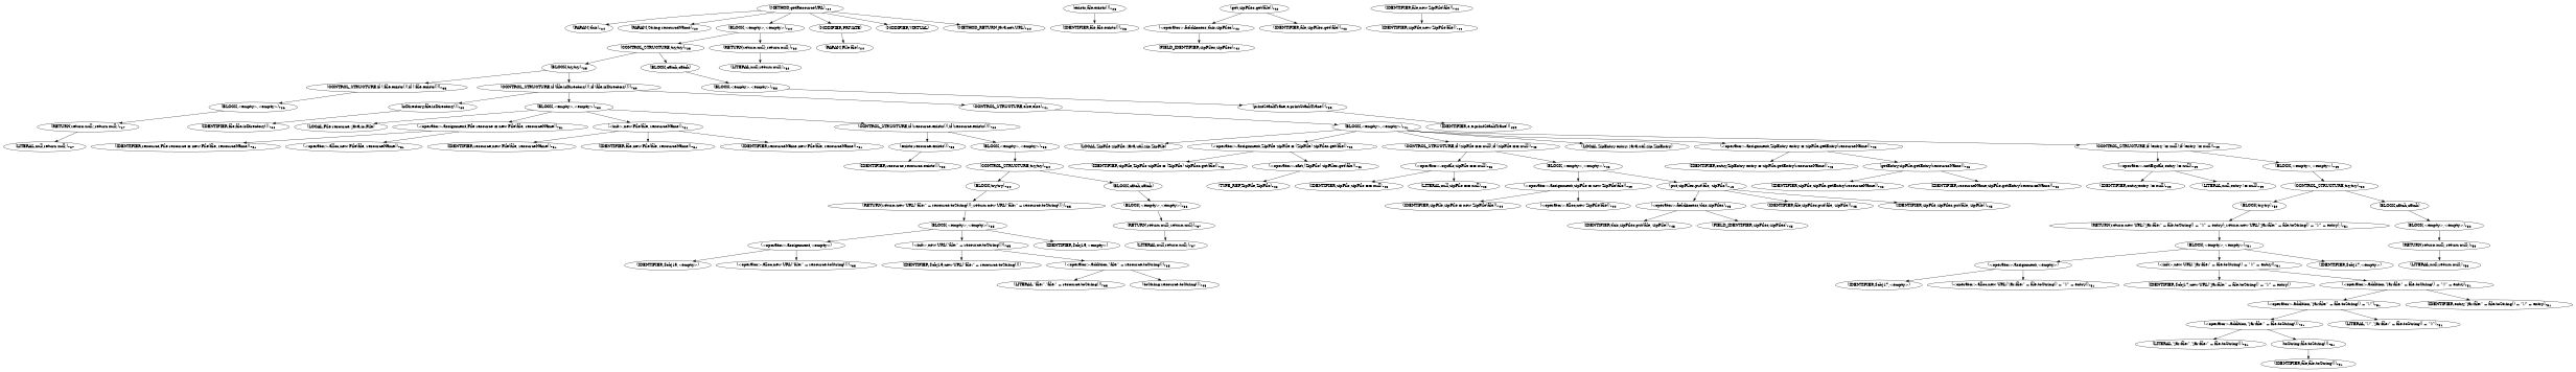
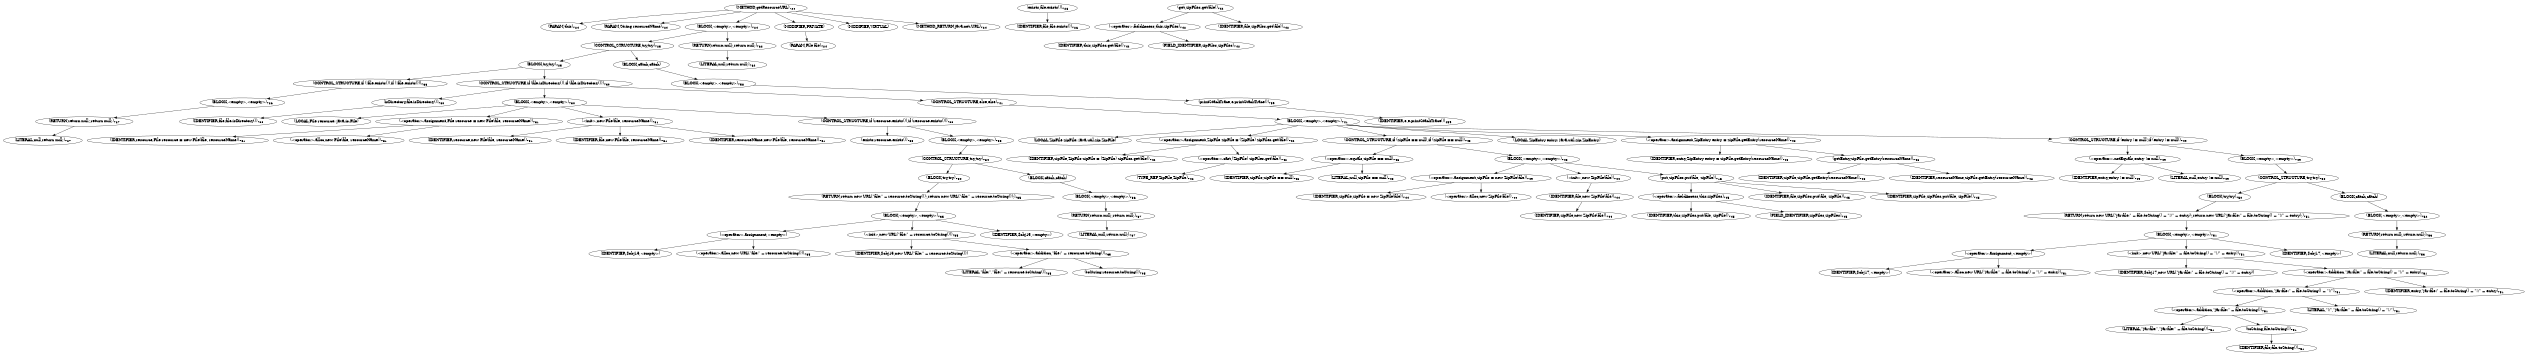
  digraph {
    n1 [label=<(METHOD,getResourceURL)<SUB>724</SUB>>]
    n2 [label=<(PARAM,this)<SUB>724</SUB>>]
    n3 [label=<(PARAM,String resourceName)<SUB>724</SUB>>]
    n4 [label=<(BLOCK,&lt;empty&gt;,&lt;empty&gt;)<SUB>724</SUB>>]
    n5 [label=<(MODIFIER,PRIVATE)>]
    n6 [label=<(MODIFIER,VIRTUAL)>]
    n7 [label=<(METHOD_RETURN,java.net.URL)<SUB>724</SUB>>]
    n8 [label=<(PARAM,File file)<SUB>724</SUB>>]
    n9 [label=<(CONTROL_STRUCTURE,try,try)<SUB>725</SUB>>]
    n10 [label=<(RETURN,return null;,return null;)<SUB>762</SUB>>]
    n11 [label=<(BLOCK,try,try)<SUB>725</SUB>>]
    n12 [label=<(BLOCK,catch,catch)>]
    n13 [label=<(LITERAL,null,return null;)<SUB>762</SUB>>]
    n14 [label=<(CONTROL_STRUCTURE,if (!file.exists()),if (!file.exists()))<SUB>766</SUB>>]
    n15 [label=<(CONTROL_STRUCTURE,if (file.isDirectory()),if (file.isDirectory()))<SUB>730</SUB>>]
    n16 [label=<(BLOCK,&lt;empty&gt;,&lt;empty&gt;)<SUB>758</SUB>>]
    n17 [label=<(BLOCK,&lt;empty&gt;,&lt;empty&gt;)<SUB>726</SUB>>]
    n18 [label=<(isDirectory,file.isDirectory())<SUB>730</SUB>>]
    n19 [label=<(BLOCK,&lt;empty&gt;,&lt;empty&gt;)<SUB>730</SUB>>]
    n20 [label=<(CONTROL_STRUCTURE,else,else)<SUB>741</SUB>>]
    n21 [label=<(RETURN,return null;,return null;)<SUB>727</SUB>>]
    n22 [label=<(exists,file.exists())<SUB>726</SUB>>]
    n23 [label=<(IDENTIFIER,file,file.exists())<SUB>726</SUB>>]
    n24 [label=<(LITERAL,null,return null;)<SUB>727</SUB>>]
    n25 [label=<(IDENTIFIER,file,file.isDirectory())<SUB>730</SUB>>]
    n26 [label=<(LOCAL,File resource: java.io.File)>]
    n27 [label=<(&lt;operator&gt;.assignment,File resource = new File(file, resourceName))<SUB>731</SUB>>]
    n28 [label=<(&lt;init&gt;,new File(file, resourceName))<SUB>731</SUB>>]
    n29 [label=<(CONTROL_STRUCTURE,if (resource.exists()),if (resource.exists()))<SUB>733</SUB>>]
    n30 [label=<(BLOCK,&lt;empty&gt;,&lt;empty&gt;)<SUB>741</SUB>>]
    n31 [label=<(IDENTIFIER,resource,File resource = new File(file, resourceName))<SUB>731</SUB>>]
    n32 [label=<(&lt;operator&gt;.alloc,new File(file, resourceName))<SUB>731</SUB>>]
    n33 [label=<(IDENTIFIER,resource,new File(file, resourceName))<SUB>731</SUB>>]
    n34 [label=<(IDENTIFIER,file,new File(file, resourceName))<SUB>731</SUB>>]
    n35 [label=<(IDENTIFIER,resourceName,new File(file, resourceName))<SUB>731</SUB>>]
    n36 [label=<(exists,resource.exists())<SUB>733</SUB>>]
    n37 [label=<(BLOCK,&lt;empty&gt;,&lt;empty&gt;)<SUB>733</SUB>>]
-   n38 [label=<(IDENTIFIER,resource,resource.exists())<SUB>733</SUB>>]
    n39 [label=<(CONTROL_STRUCTURE,try,try)<SUB>734</SUB>>]
    n40 [label=<(BLOCK,try,try)<SUB>734</SUB>>]
    n41 [label=<(BLOCK,catch,catch)>]
    n42 [label=<(RETURN,return new URL(&quot;file:&quot; + resource.toString());,return new URL(&quot;file:&quot; + resource.toString());)<SUB>735</SUB>>]
    n43 [label=<(BLOCK,&lt;empty&gt;,&lt;empty&gt;)<SUB>736</SUB>>]
    n44 [label=<(BLOCK,&lt;empty&gt;,&lt;empty&gt;)<SUB>735</SUB>>]
    n45 [label=<(&lt;operator&gt;.assignment,&lt;empty&gt;)>]
    n46 [label=<(&lt;init&gt;,new URL(&quot;file:&quot; + resource.toString()))<SUB>735</SUB>>]
    n47 [label=<(IDENTIFIER,$obj15,&lt;empty&gt;)>]
    n48 [label=<(IDENTIFIER,$obj15,&lt;empty&gt;)>]
    n49 [label=<(&lt;operator&gt;.alloc,new URL(&quot;file:&quot; + resource.toString()))<SUB>735</SUB>>]
    n50 [label=<(IDENTIFIER,$obj15,new URL(&quot;file:&quot; + resource.toString()))>]
    n51 [label=<(&lt;operator&gt;.addition,&quot;file:&quot; + resource.toString())<SUB>735</SUB>>]
    n52 [label=<(LITERAL,&quot;file:&quot;,&quot;file:&quot; + resource.toString())<SUB>735</SUB>>]
    n53 [label=<(toString,resource.toString())<SUB>705</SUB>>]
    n54 [label=<(RETURN,return null;,return null;)<SUB>737</SUB>>]
    n55 [label=<(LITERAL,null,return null;)<SUB>737</SUB>>]
    n56 [label=<(LOCAL,ZipFile zipFile: java.util.zip.ZipFile)>]
    n57 [label=<(&lt;operator&gt;.assignment,ZipFile zipFile = (ZipFile) zipFiles.get(file))<SUB>742</SUB>>]
    n58 [label=<(CONTROL_STRUCTURE,if (zipFile == null),if (zipFile == null))<SUB>743</SUB>>]
    n59 [label=<(LOCAL,ZipEntry entry: java.util.zip.ZipEntry)>]
    n60 [label=<(&lt;operator&gt;.assignment,ZipEntry entry = zipFile.getEntry(resourceName))<SUB>748</SUB>>]
    n61 [label=<(CONTROL_STRUCTURE,if (entry != null),if (entry != null))<SUB>749</SUB>>]
    n62 [label=<(IDENTIFIER,zipFile,ZipFile zipFile = (ZipFile) zipFiles.get(file))<SUB>742</SUB>>]
    n63 [label=<(&lt;operator&gt;.cast,(ZipFile) zipFiles.get(file))<SUB>742</SUB>>]
    n64 [label=<(&lt;operator&gt;.equals,zipFile == null)<SUB>743</SUB>>]
    n65 [label=<(BLOCK,&lt;empty&gt;,&lt;empty&gt;)<SUB>743</SUB>>]
    n66 [label=<(IDENTIFIER,entry,ZipEntry entry = zipFile.getEntry(resourceName))<SUB>748</SUB>>]
    n67 [label=<(getEntry,zipFile.getEntry(resourceName))<SUB>748</SUB>>]
    n68 [label=<(&lt;operator&gt;.notEquals,entry != null)<SUB>749</SUB>>]
    n69 [label=<(BLOCK,&lt;empty&gt;,&lt;empty&gt;)<SUB>749</SUB>>]
    n70 [label=<(TYPE_REF,ZipFile,ZipFile)<SUB>742</SUB>>]
    n71 [label=<(get,zipFiles.get(file))<SUB>742</SUB>>]
    n72 [label=<(&lt;operator&gt;.fieldAccess,this.zipFiles)<SUB>742</SUB>>]
    n73 [label=<(IDENTIFIER,file,zipFiles.get(file))<SUB>742</SUB>>]
+   n74 [label=<(IDENTIFIER,this,zipFiles.get(file))<SUB>742</SUB>>]
    n75 [label=<(FIELD_IDENTIFIER,zipFiles,zipFiles)<SUB>742</SUB>>]
    n76 [label=<(IDENTIFIER,zipFile,zipFile == null)<SUB>743</SUB>>]
    n77 [label=<(LITERAL,null,zipFile == null)<SUB>743</SUB>>]
    n78 [label=<(&lt;operator&gt;.assignment,zipFile = new ZipFile(file))<SUB>749</SUB>>]
+   n79 [label=<(&lt;init&gt;,new ZipFile(file))<SUB>744</SUB>>]
    n80 [label=<(put,zipFiles.put(file, zipFile))<SUB>715</SUB>>]
    n81 [label=<(IDENTIFIER,zipFile,zipFile = new ZipFile(file))<SUB>744</SUB>>]
    n82 [label=<(&lt;operator&gt;.alloc,new ZipFile(file))<SUB>744</SUB>>]
    n83 [label=<(IDENTIFIER,file,new ZipFile(file))<SUB>744</SUB>>]
    n84 [label=<(&lt;operator&gt;.fieldAccess,this.zipFiles)<SUB>745</SUB>>]
    n85 [label=<(IDENTIFIER,file,zipFiles.put(file, zipFile))<SUB>745</SUB>>]
    n86 [label=<(IDENTIFIER,zipFile,zipFiles.put(file, zipFile))<SUB>745</SUB>>]
    n87 [label=<(IDENTIFIER,zipFile,new ZipFile(file))<SUB>744</SUB>>]
    n88 [label=<(IDENTIFIER,this,zipFiles.put(file, zipFile))<SUB>745</SUB>>]
    n89 [label=<(FIELD_IDENTIFIER,zipFiles,zipFiles)<SUB>745</SUB>>]
    n90 [label=<(IDENTIFIER,zipFile,zipFile.getEntry(resourceName))<SUB>748</SUB>>]
    n91 [label=<(IDENTIFIER,resourceName,zipFile.getEntry(resourceName))<SUB>748</SUB>>]
    n92 [label=<(IDENTIFIER,entry,entry != null)<SUB>749</SUB>>]
    n93 [label=<(LITERAL,null,entry != null)<SUB>749</SUB>>]
    n94 [label=<(CONTROL_STRUCTURE,try,try)<SUB>750</SUB>>]
    n95 [label=<(BLOCK,try,try)<SUB>750</SUB>>]
    n96 [label=<(BLOCK,catch,catch)>]
    n97 [label=<(RETURN,return new URL(&quot;jar:file:&quot; + file.toString() + &quot;!/&quot; + entry);,return new URL(&quot;jar:file:&quot; + file.toString() + &quot;!/&quot; + entry);)<SUB>751</SUB>>]
    n98 [label=<(BLOCK,&lt;empty&gt;,&lt;empty&gt;)<SUB>752</SUB>>]
    n99 [label=<(BLOCK,&lt;empty&gt;,&lt;empty&gt;)<SUB>751</SUB>>]
    n100 [label=<(&lt;operator&gt;.assignment,&lt;empty&gt;)>]
    n101 [label=<(&lt;init&gt;,new URL(&quot;jar:file:&quot; + file.toString() + &quot;!/&quot; + entry))<SUB>751</SUB>>]
    n102 [label=<(IDENTIFIER,$obj17,&lt;empty&gt;)>]
    n103 [label=<(IDENTIFIER,$obj17,&lt;empty&gt;)>]
    n104 [label=<(&lt;operator&gt;.alloc,new URL(&quot;jar:file:&quot; + file.toString() + &quot;!/&quot; + entry))<SUB>751</SUB>>]
    n105 [label=<(IDENTIFIER,$obj17,new URL(&quot;jar:file:&quot; + file.toString() + &quot;!/&quot; + entry))>]
    n106 [label=<(&lt;operator&gt;.addition,&quot;jar:file:&quot; + file.toString() + &quot;!/&quot; + entry)<SUB>751</SUB>>]
    n107 [label=<(&lt;operator&gt;.addition,&quot;jar:file:&quot; + file.toString() + &quot;!/&quot;)<SUB>751</SUB>>]
    n108 [label=<(IDENTIFIER,entry,&quot;jar:file:&quot; + file.toString() + &quot;!/&quot; + entry)<SUB>751</SUB>>]
    n109 [label=<(&lt;operator&gt;.addition,&quot;jar:file:&quot; + file.toString())<SUB>751</SUB>>]
    n110 [label=<(LITERAL,&quot;!/&quot;,&quot;jar:file:&quot; + file.toString() + &quot;!/&quot;)<SUB>751</SUB>>]
    n111 [label=<(LITERAL,&quot;jar:file:&quot;,&quot;jar:file:&quot; + file.toString())<SUB>751</SUB>>]
    n112 [label=<(toString,file.toString())<SUB>751</SUB>>]
    n113 [label=<(IDENTIFIER,file,file.toString())<SUB>751</SUB>>]
    n114 [label=<(RETURN,return null;,return null;)<SUB>753</SUB>>]
    n115 [label=<(LITERAL,null,return null;)<SUB>753</SUB>>]
    n116 [label=<(printStackTrace,e.printStackTrace())<SUB>759</SUB>>]
    n117 [label=<(IDENTIFIER,e,e.printStackTrace())<SUB>459</SUB>>]
    n1 -> n2
    n1 -> n3
    n1 -> n4
    n1 -> n5
    n1 -> n6
    n1 -> n7
    n4 -> n9
    n4 -> n10
    n5 -> n8
    n9 -> n11
    n9 -> n12
    n10 -> n13
    n11 -> n14
    n11 -> n15
    n12 -> n16
    n14 -> n17
    n15 -> n18
    n15 -> n19
    n15 -> n20
    n16 -> n116
    n17 -> n21
    n18 -> n25
    n19 -> n26
    n19 -> n27
    n19 -> n28
    n19 -> n29
    n20 -> n30
    n21 -> n24
    n22 -> n23
    n27 -> n31
    n27 -> n32
    n28 -> n33
    n28 -> n34
    n28 -> n35
    n29 -> n36
    n29 -> n37
    n30 -> n56
    n30 -> n57
    n30 -> n58
    n30 -> n59
    n30 -> n60
    n30 -> n61
-   n36 -> n38
    n37 -> n39
    n39 -> n40
    n39 -> n41
    n40 -> n42
    n41 -> n43
    n42 -> n44
    n43 -> n54
    n44 -> n45
    n44 -> n46
    n44 -> n47
    n45 -> n48
    n45 -> n49
    n46 -> n50
    n46 -> n51
    n51 -> n52
    n51 -> n53
    n54 -> n55
    n57 -> n62
    n57 -> n63
    n58 -> n64
    n58 -> n65
    n60 -> n66
    n60 -> n67
    n61 -> n68
    n61 -> n69
    n63 -> n70
    n64 -> n76
    n64 -> n77
    n65 -> n78
+   n65 -> n79
    n65 -> n80
    n67 -> n90
    n67 -> n91
    n68 -> n92
    n68 -> n93
    n69 -> n94
    n71 -> n72
    n71 -> n73
+   n72 -> n74
    n72 -> n75
    n78 -> n81
    n78 -> n82
+   n79 -> n83
    n80 -> n84
    n80 -> n85
    n80 -> n86
    n83 -> n87
    n84 -> n88
    n84 -> n89
    n94 -> n95
    n94 -> n96
    n95 -> n97
    n96 -> n98
    n97 -> n99
    n98 -> n114
    n99 -> n100
    n99 -> n101
    n99 -> n102
    n100 -> n103
    n100 -> n104
    n101 -> n105
    n101 -> n106
    n106 -> n107
    n106 -> n108
    n107 -> n109
    n107 -> n110
    n109 -> n111
    n109 -> n112
    n112 -> n113
    n114 -> n115
    n116 -> n117
  }
